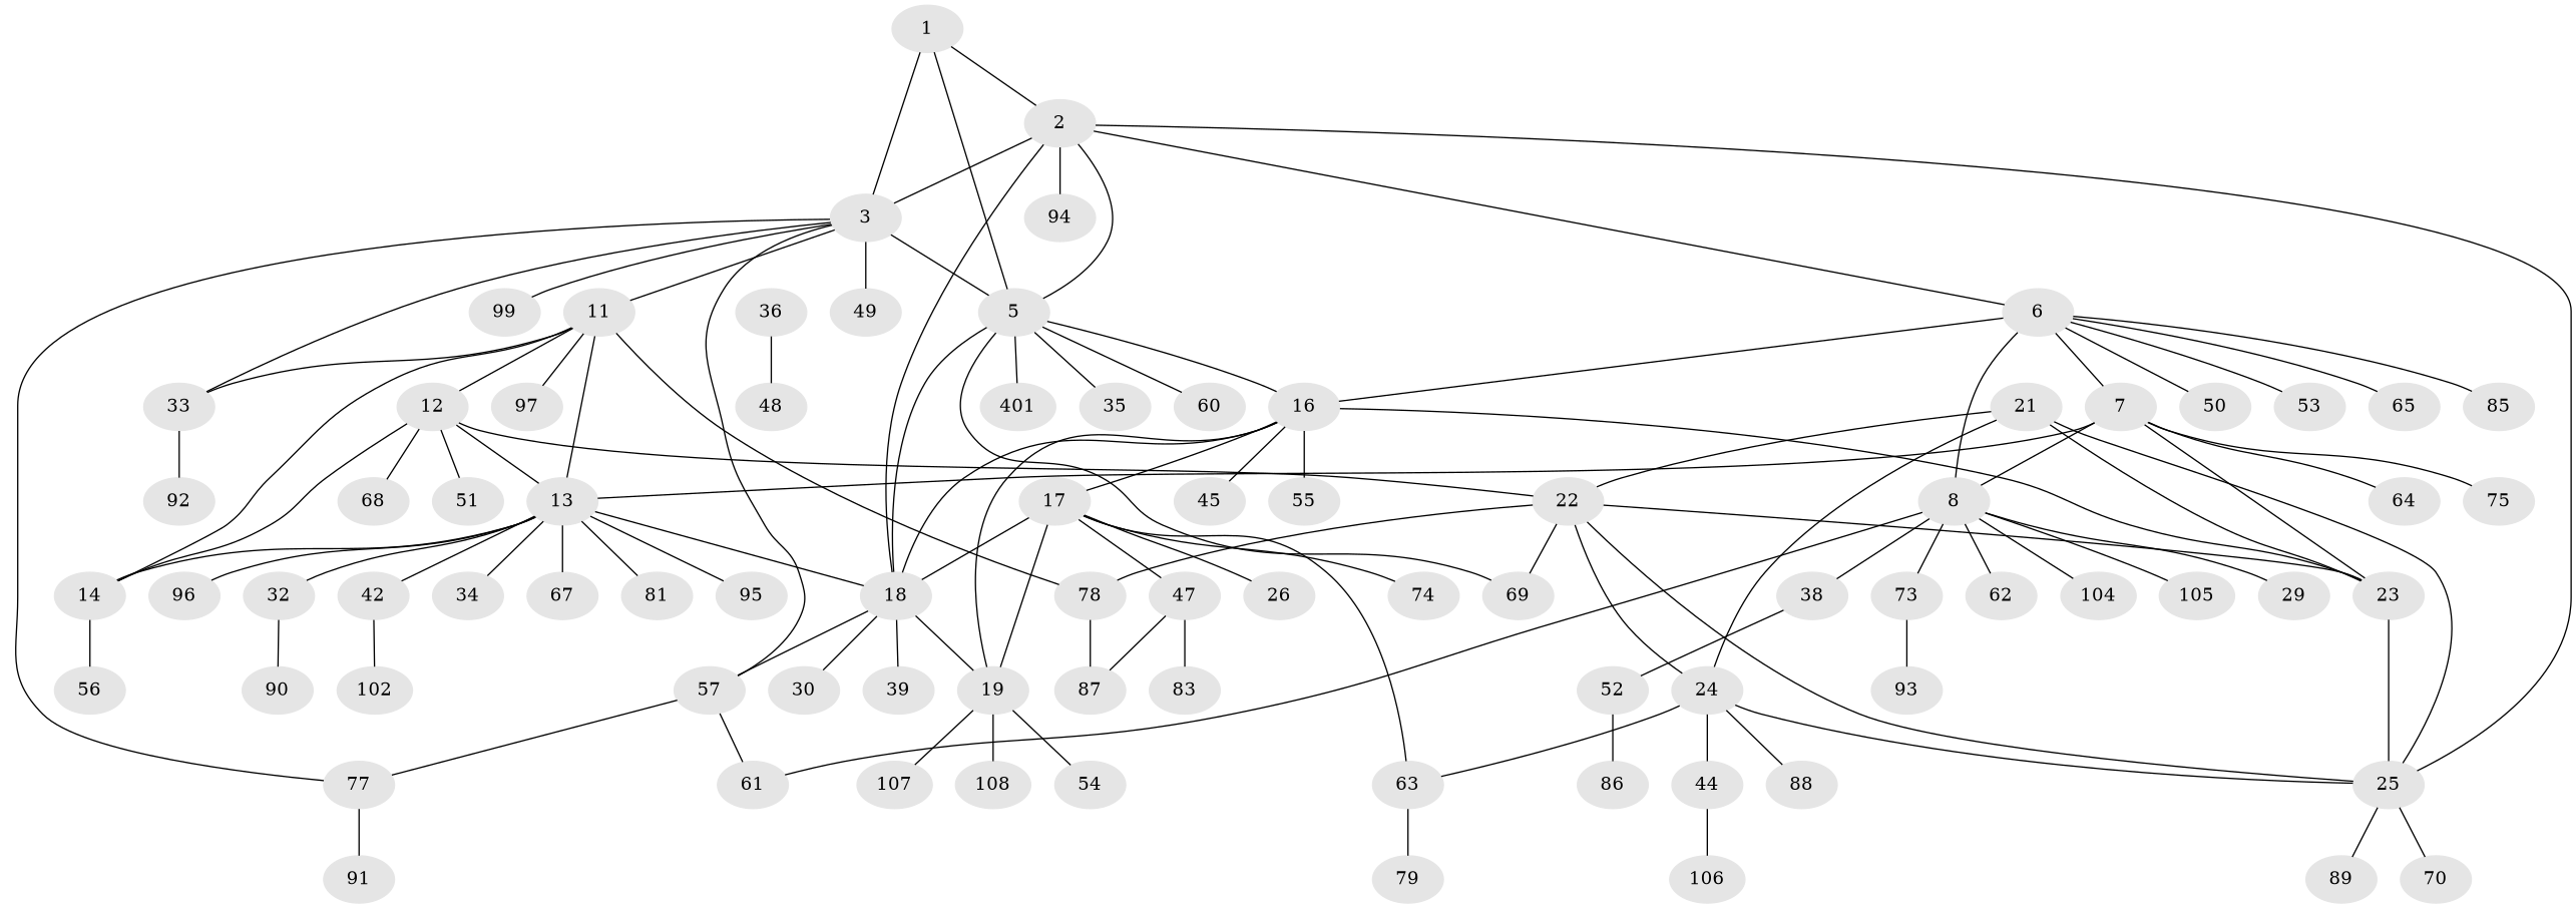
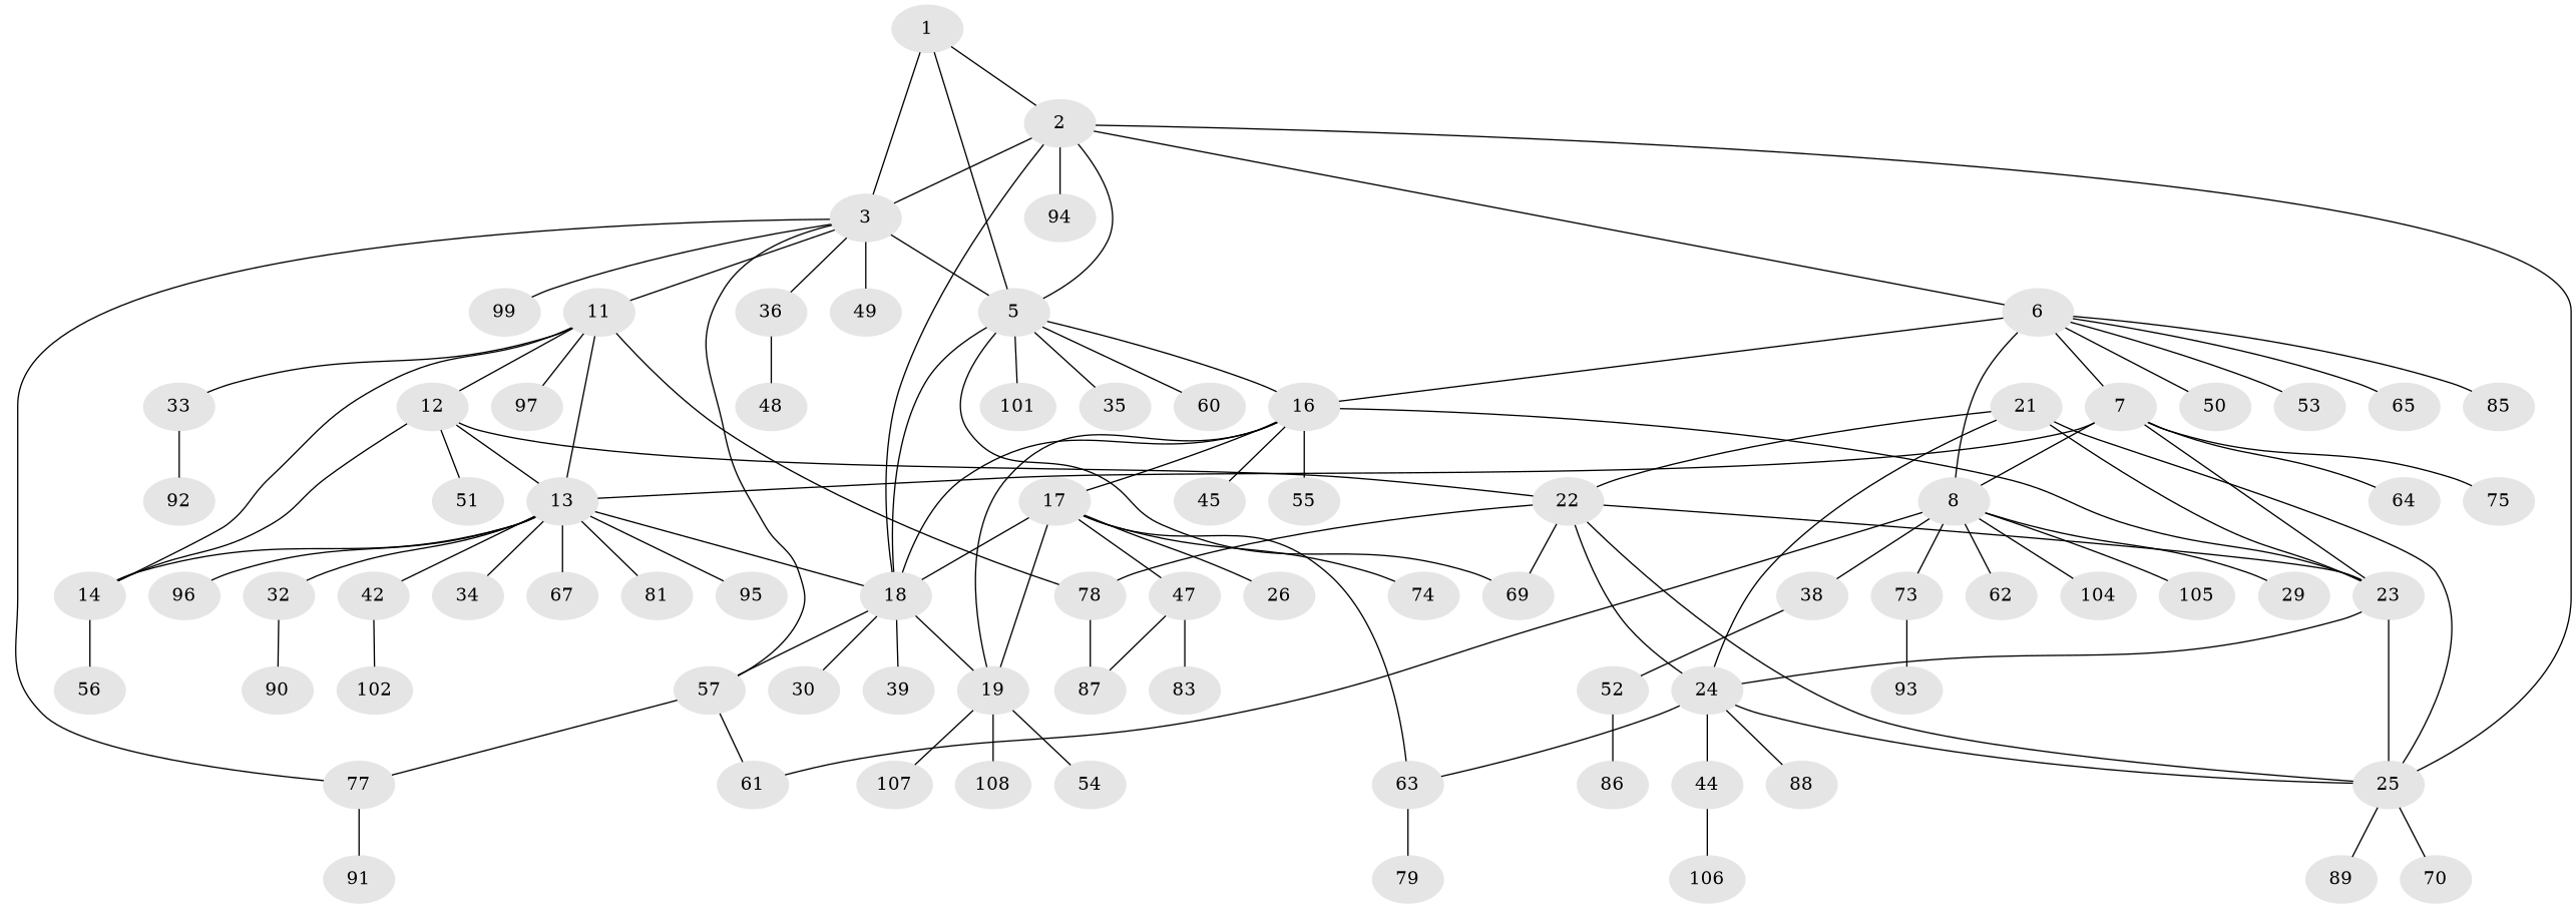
  graph {
    node [color=gray90 style=filled]
    1 [super="+31"]
    2 [super="+37"]
    3 [super="+4"]
    5 [super="+76"]
    6 [super="+10"]
    18 [super="+27"]
    25 [super="+71"]
    94
    11 [super="+40"]
    36
    49
    57
    77
    99
    16 [super="+72"]
    35
    60
    69
-   101 [label=401]
+   101
    7 [super="+46"]
    8 [super="+9"]
    50
    53
    65
    85
    19 [super="+20"]
    30
    39
    70
    89
    13 [super="+15"]
    12 [super="+41"]
    14 [super="+59"]
    33
    78
    97
    n37 [label=48]
    61
    91
    23 [super="+66"]
    17 [super="+48"]
    45
    55
    64
    75
    29
    38 [super="+82"]
    62
    73
    104
    105
    32 [super="+58"]
    34
    42 [super="+84"]
    67
    81
    95
    96
    24 [super="+28"]
    52
    93
    22 [super="+43"]
    51
-   68
    56
    92
    87 [super="+100"]
    90
    102
    26
    47 [super="+80"]
    63
    74
    54
    107
    108
    83 [super="+103"]
    79
    21
    44
    88
    106
    86
    1 -- 2
    1 -- 3 [weight=2]
    1 -- 5
    2 -- 3 [weight=2]
    2 -- 5
    2 -- 6
    2 -- 18
    2 -- 25
    2 -- 94
    3 -- 5 [weight=2]
    3 -- 11
-   3 -- 33
+   3 -- 36
    3 -- 49
    3 -- 57
    3 -- 77
    3 -- 99
    5 -- 18
    5 -- 16
    5 -- 35
    5 -- 60
    5 -- 69
    5 -- 101
    6 -- 16
    6 -- 7 [weight=2]
    6 -- 8 [weight=4]
    6 -- 50
    6 -- 53
    6 -- 65
    6 -- 85
    18 -- 57
    18 -- 19 [weight=2]
    18 -- 30
    18 -- 39
    25 -- 70
    25 -- 89
    11 -- 13 [weight=2]
    11 -- 12
    11 -- 14
    11 -- 33
    11 -- 78
    11 -- 97
    36 -- n37
    57 -- 77
    57 -- 61
    77 -- 91
    16 -- 18
    16 -- 19 [weight=2]
    16 -- 23
    16 -- 17
    16 -- 45
    16 -- 55
    7 -- 8 [weight=2]
    7 -- 13
    7 -- 23
    7 -- 64
    7 -- 75
    8 -- 61
    8 -- 29
    8 -- 38
    8 -- 62
    8 -- 73
    8 -- 104
    8 -- 105
    19 -- 54
    19 -- 107
    19 -- 108
    13 -- 18
    13 -- 14 [weight=2]
    13 -- 32
    13 -- 34
    13 -- 42
    13 -- 67
    13 -- 81
    13 -- 95
    13 -- 96
    12 -- 13 [weight=2]
    12 -- 14
    12 -- 22
    12 -- 51
-   12 -- 68
    14 -- 56
    33 -- 92
    78 -- 87
    23 -- 25
+   23 -- 24
    17 -- 18
    17 -- 19 [weight=2]
    17 -- 26
    17 -- 47
    17 -- 63
    17 -- 74
    38 -- 52
    73 -- 93
    32 -- 90
    42 -- 102
    24 -- 25
    24 -- 63
    24 -- 44
    24 -- 88
    52 -- 86
    22 -- 25
    22 -- 69
    22 -- 78
    22 -- 23
    22 -- 24
    47 -- 87
    47 -- 83
    63 -- 79
    21 -- 25
    21 -- 23
    21 -- 24
    21 -- 22
    44 -- 106
  }
